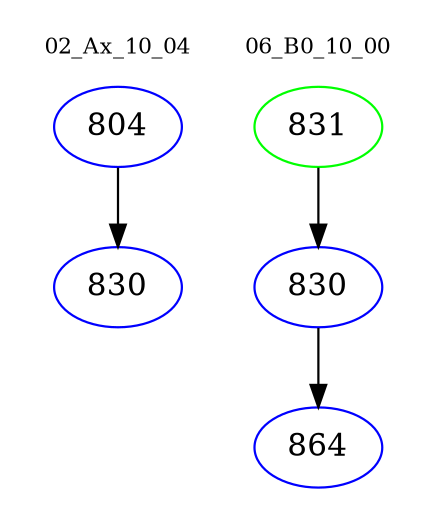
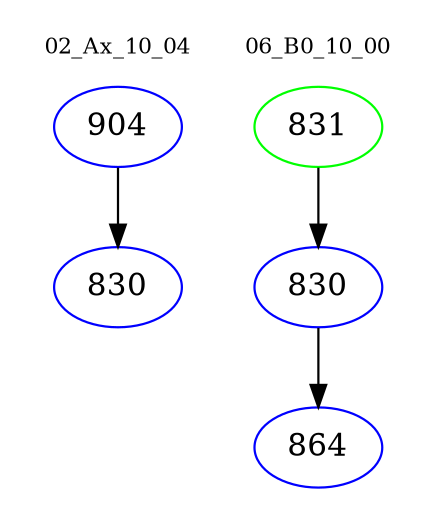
  digraph {
    node [color=blue]
    edge [color=black]
-   n1 [label=804]
+   n1 [label=904]
    n2 [label=830]
    n3 [color=green label=831]
    n4 [label=830]
    n5 [label=864]
    subgraph cluster_1 {
      color=white
      fontsize=10
      label="02_Ax_10_04"
      n1
      n2
    }
    subgraph cluster_2 {
      color=white
      fontsize=10
      label="06_B0_10_00"
      n3
      n4
      n5
    }
    n1 -> n2
    n3 -> n4
    n4 -> n5
  }
